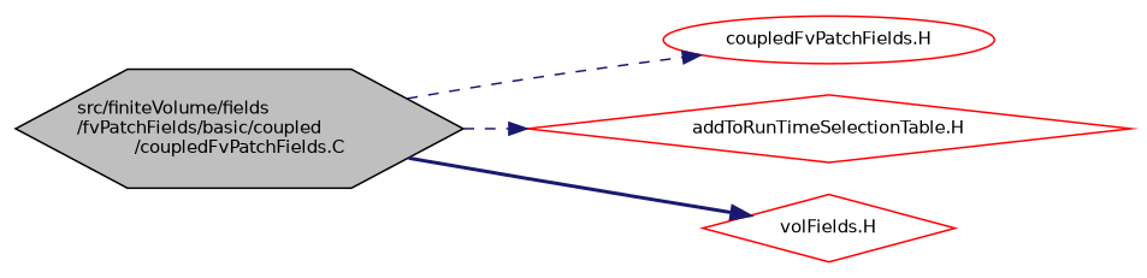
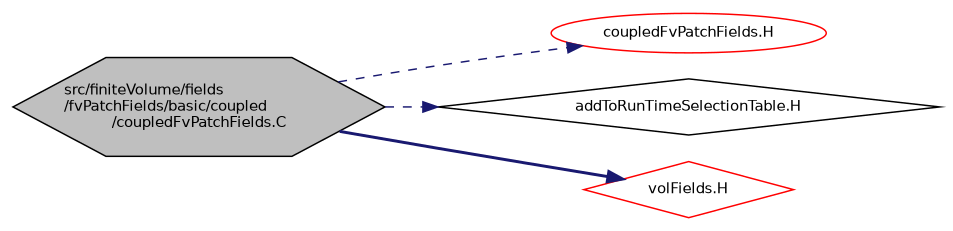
  digraph {
    rankdir=LR
    node [color=black fontname=Helvetica fontsize=10 shape=diamond]
    edge [color=midnightblue fontname=Helvetica fontsize=10 labelfontname=Helvetica labelfontsize=10 style=dashed]
    n1 [fillcolor=grey75 fontcolor=black height=0.2 label="src/finiteVolume/fields\l/fvPatchFields/basic/coupled\l/coupledFvPatchFields.C" shape=hexagon style=filled width=0.4]
    n2 [color=red height=0.2 label="coupledFvPatchFields.H" shape=ellipse width=0.4]
-   n3 [color=red height=0.2 label="addToRunTimeSelectionTable.H" width=0.4]
+   n3 [height=0.2 label="addToRunTimeSelectionTable.H" width=0.4]
    n4 [color=red height=0.2 label="volFields.H" width=0.4]
    n1 -> n2
    n1 -> n3
    n1 -> n4 [style=bold]
  }
